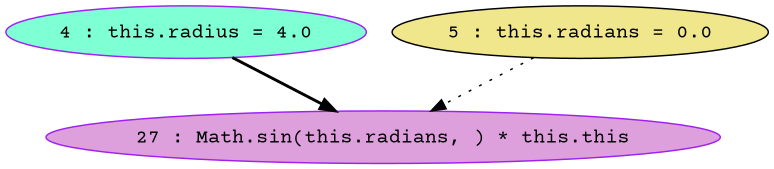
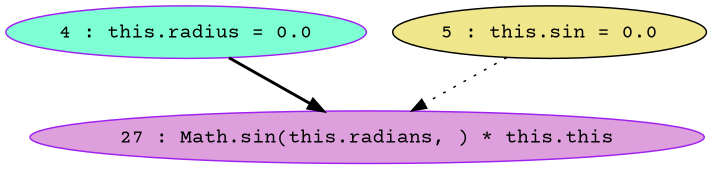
  digraph {
    fontname="Courier Prime"
    node [color=purple fontname="Courier Prime" style=filled]
    edge [fontname="Courier Prime"]
-   "4 : this.radius = 0.0" [fillcolor=aquamarine label="4 : this.radius = 4.0"]
+   "4 : this.radius = 0.0" [fillcolor=aquamarine]
    n2 [fillcolor=plum label="27 : Math.sin(this.radians, ) * this.this"]
-   "5 : this.radians = 0.0" [color=black fillcolor=khaki]
+   "5 : this.radians = 0.0" [color=black fillcolor=khaki label="5 : this.sin = 0.0"]
    "4 : this.radius = 0.0" -> n2 [style=bold]
    "5 : this.radians = 0.0" -> n2 [style=dotted]
  }
